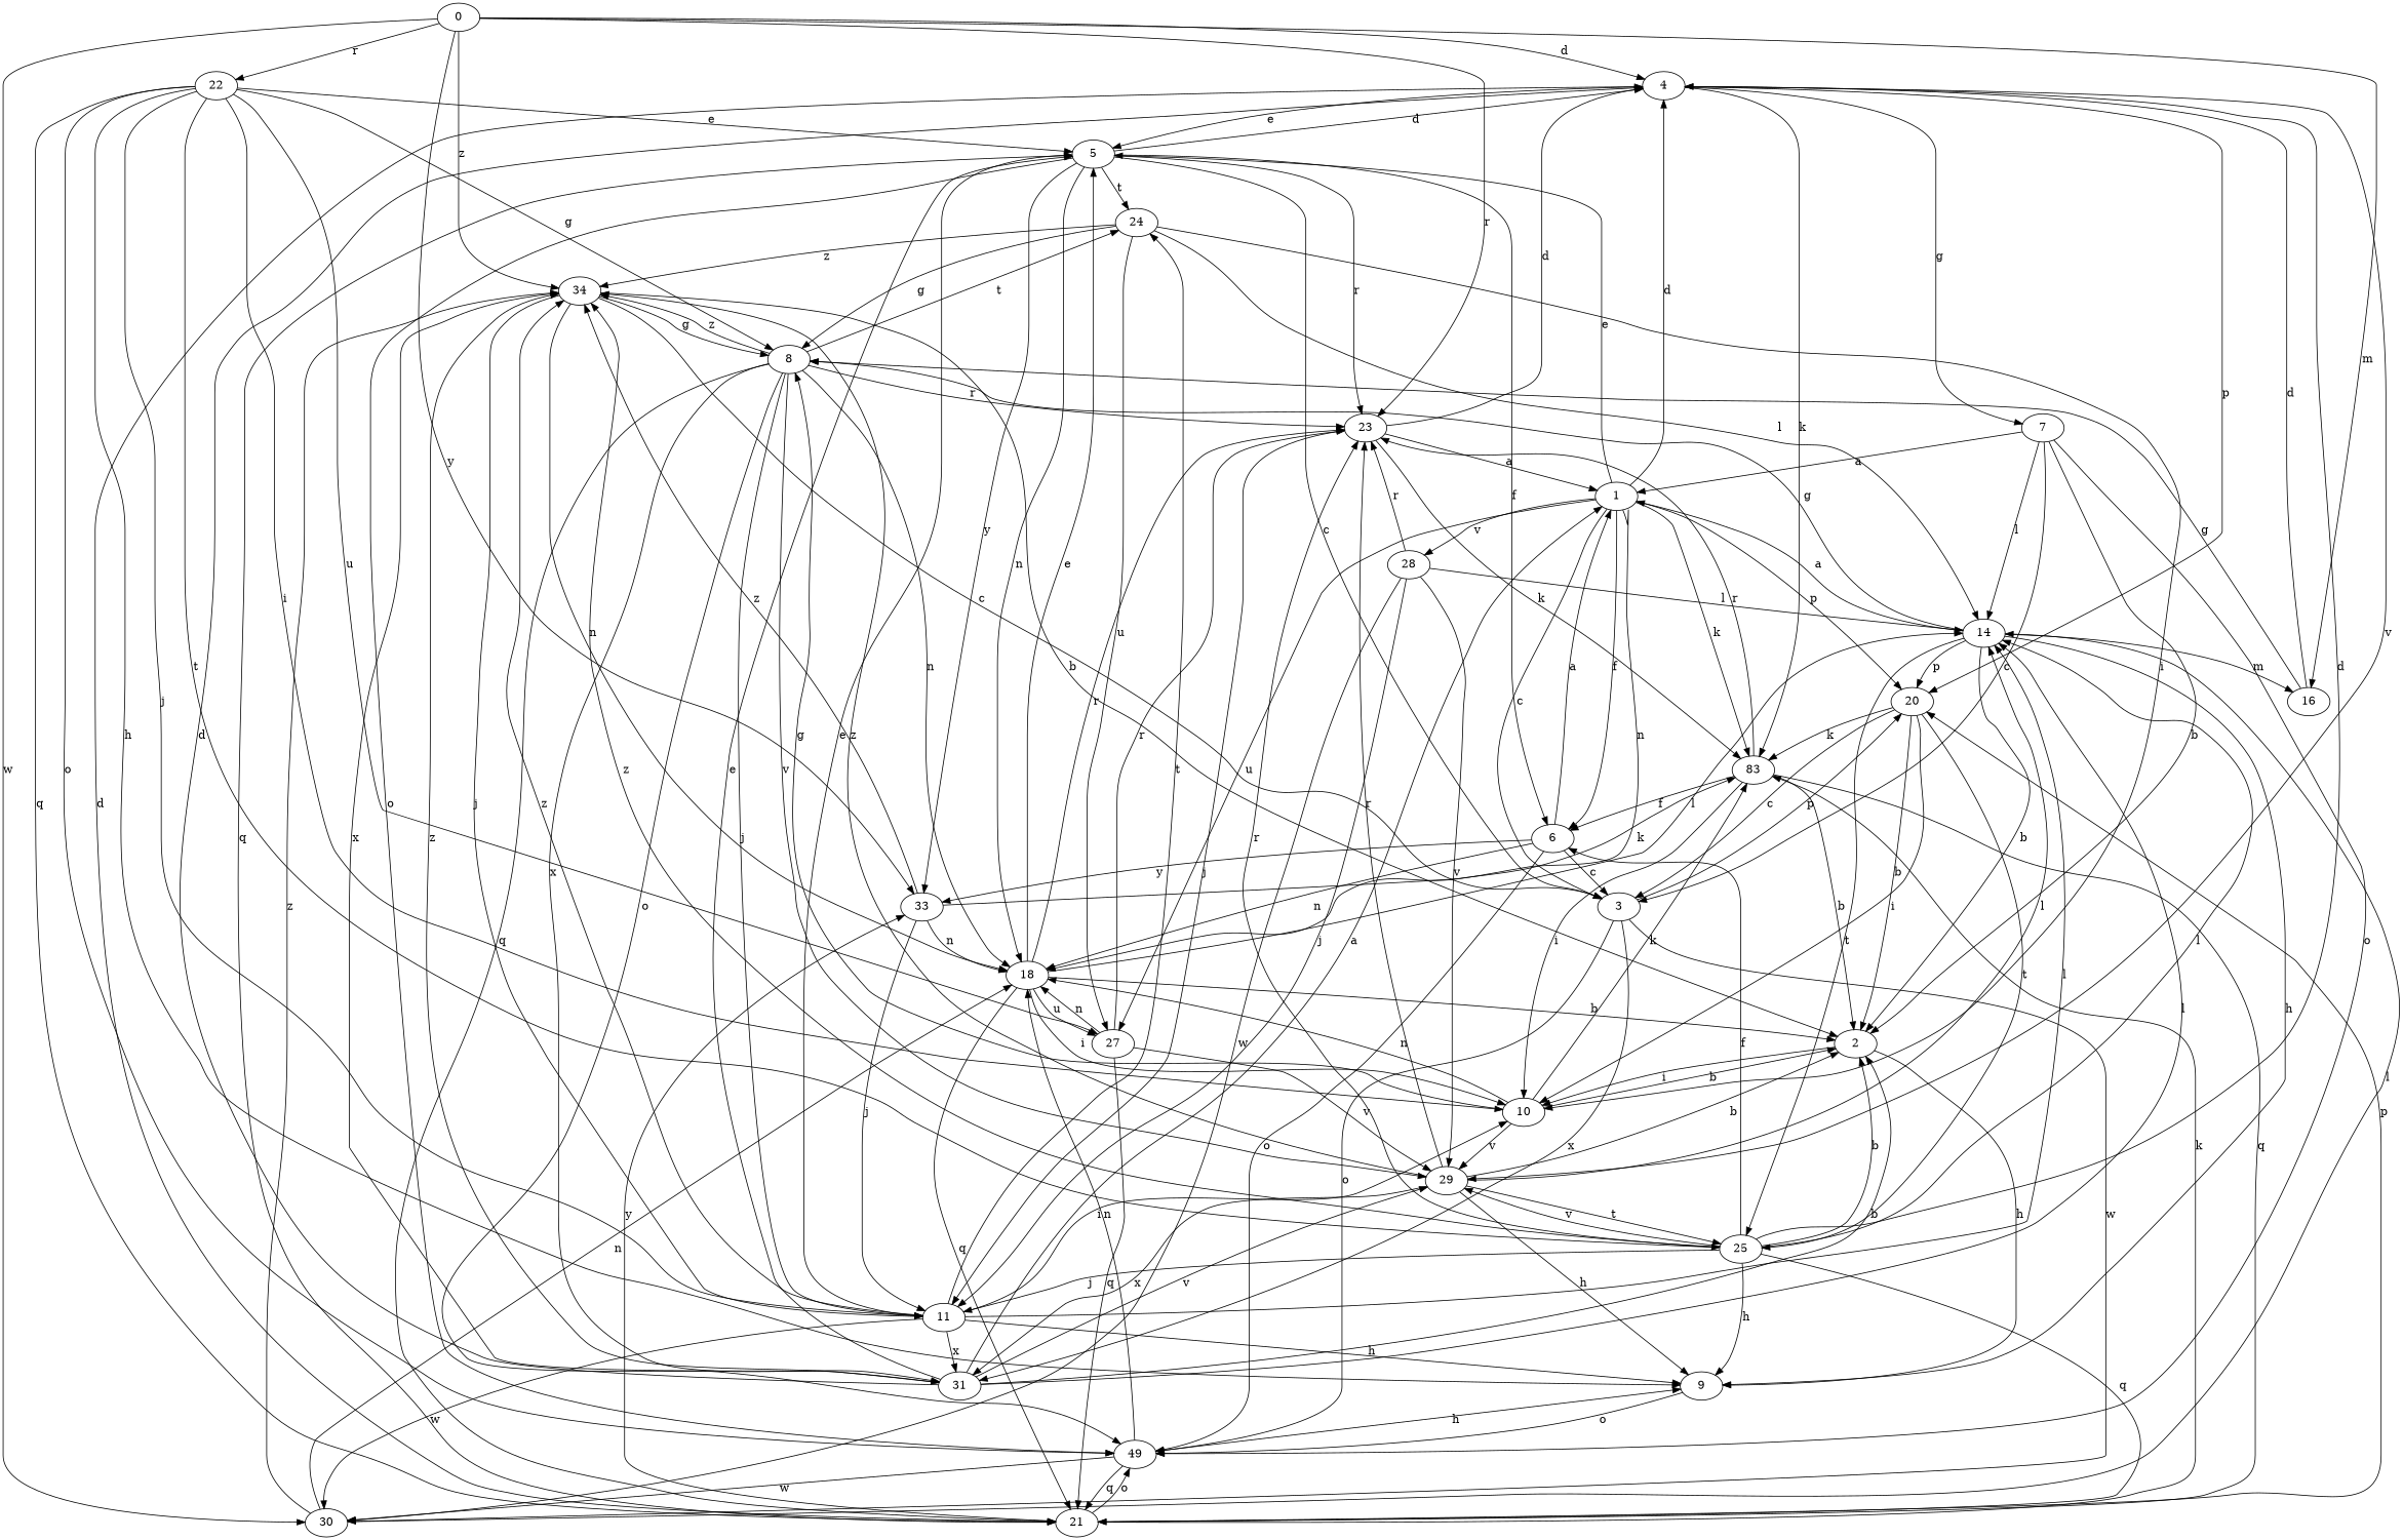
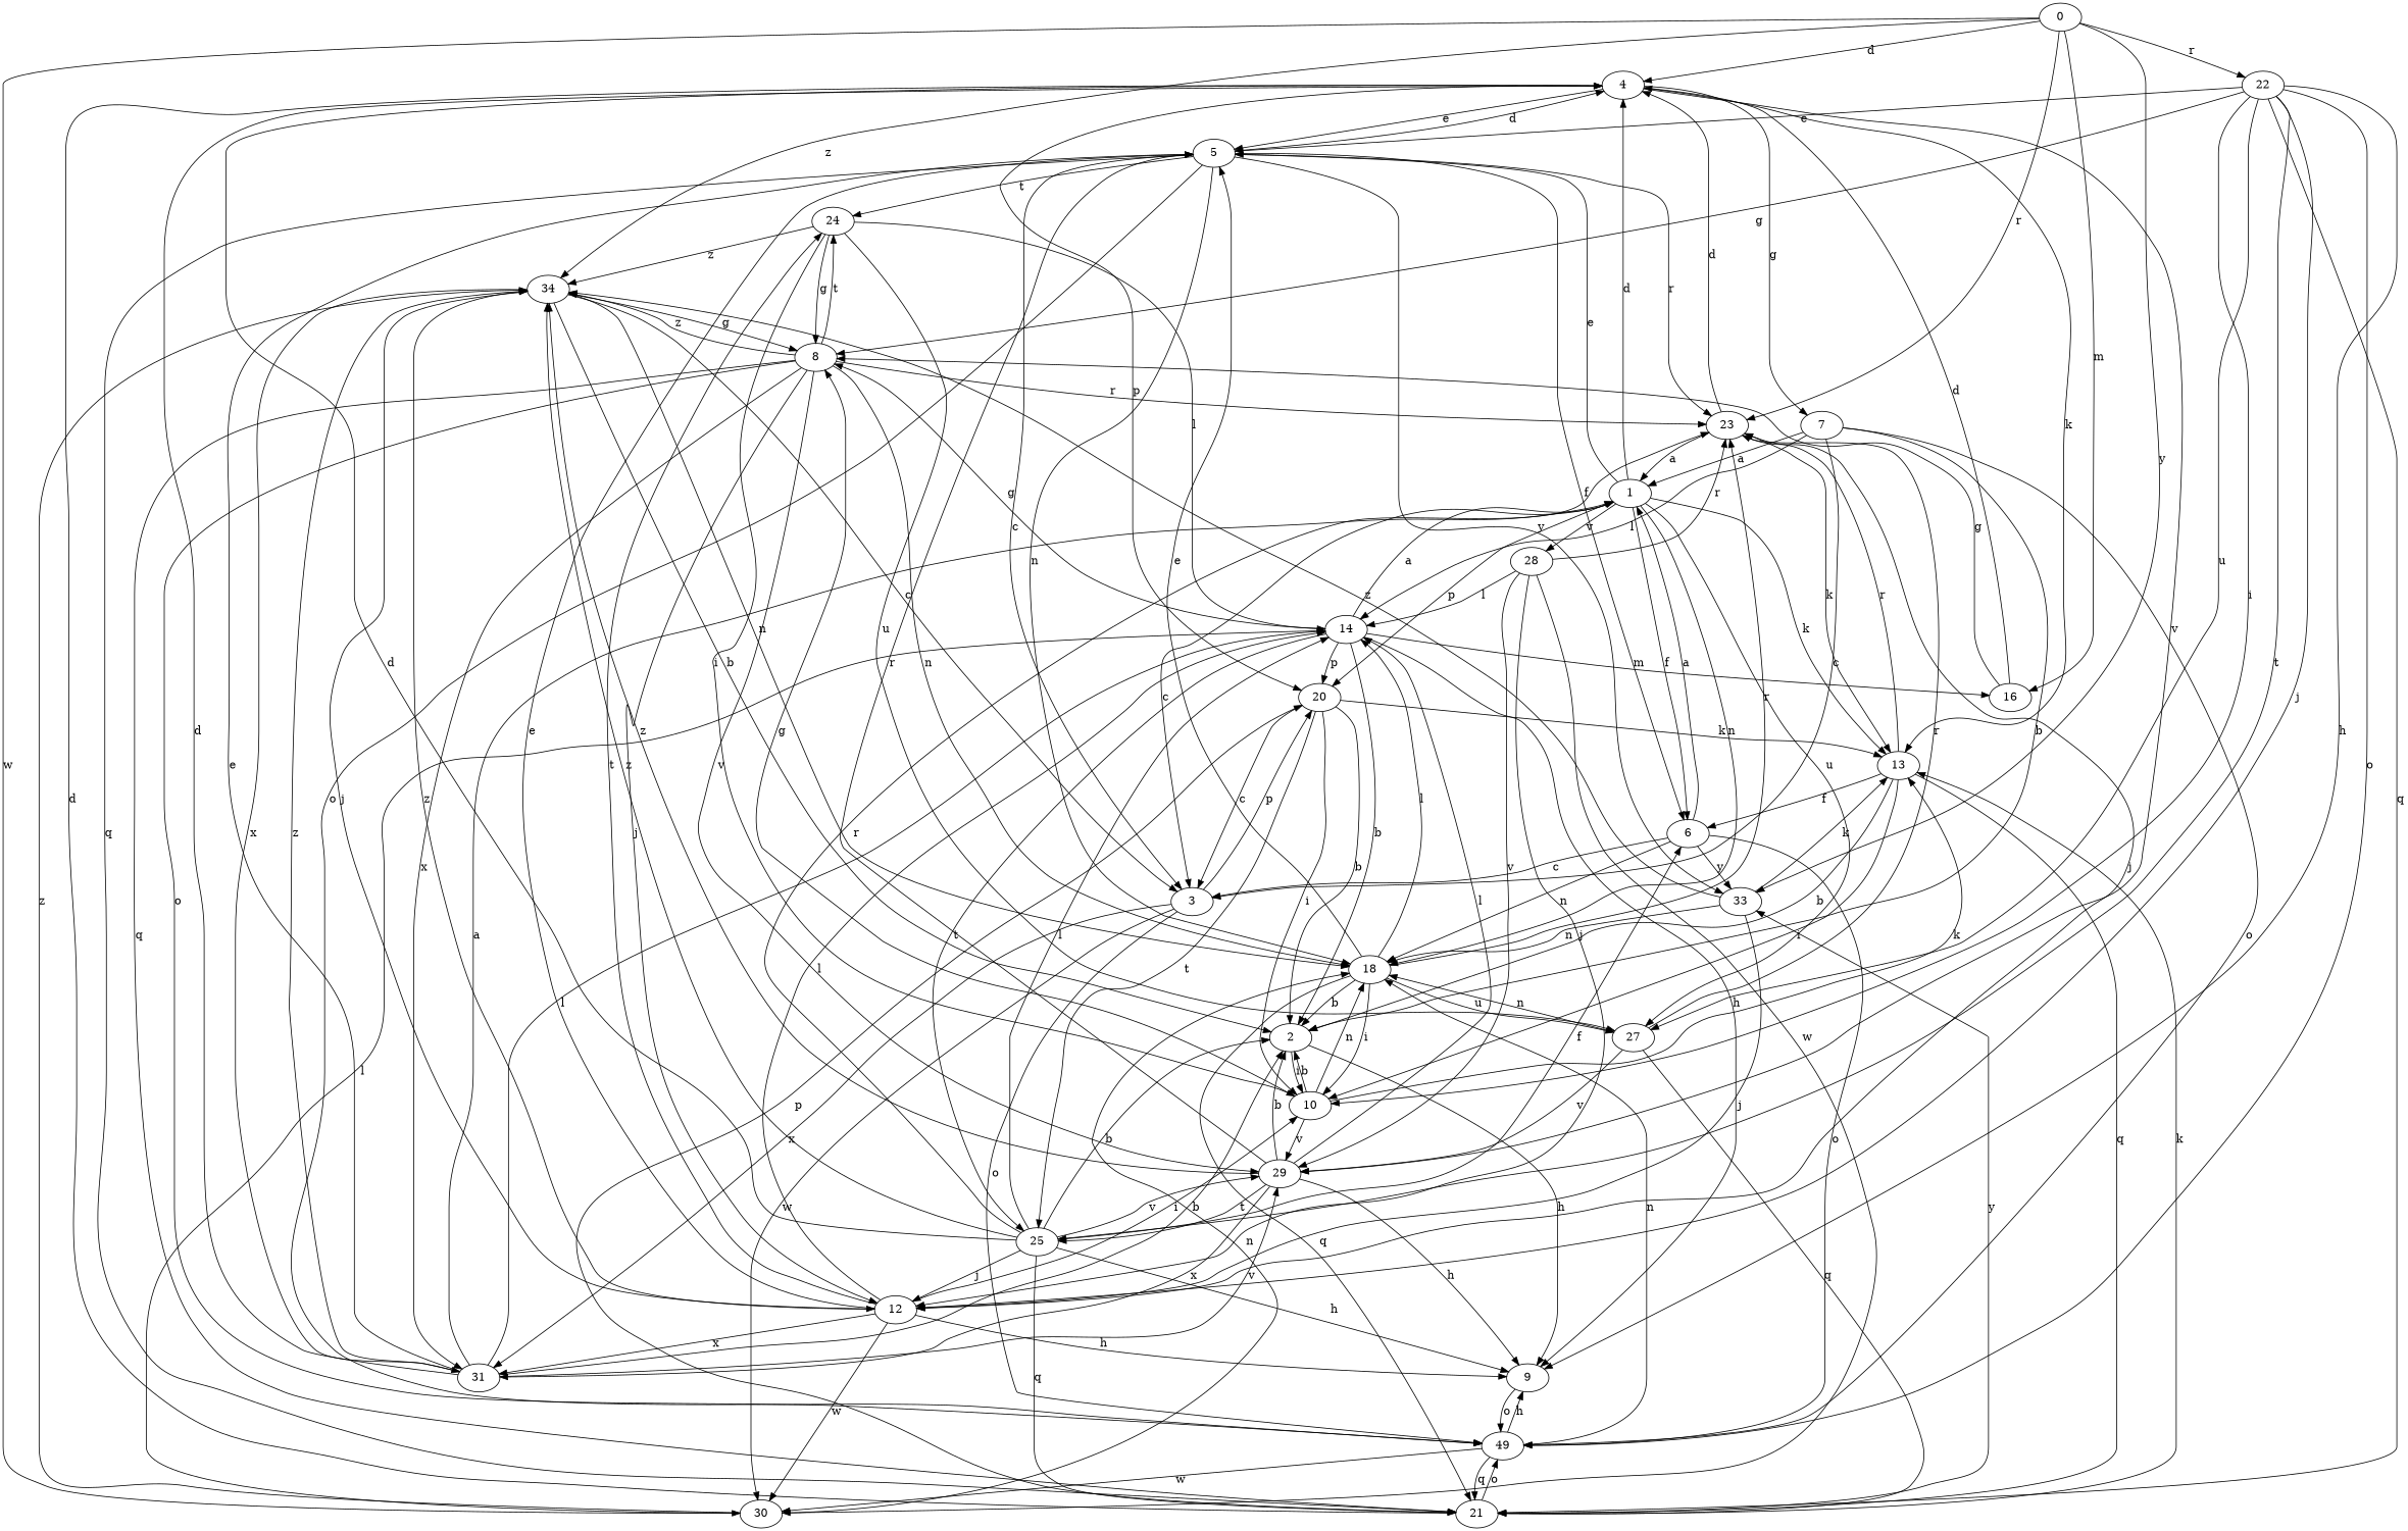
  strict digraph {
    0
    4
    16
    22
    23
    30
    33
    34
    5
-   13 [label=83]
+   13
    20
    7
    29
    8
    27
    9
    10
    n18 [label=49]
    21
-   11
+   11 [label=12]
    25
    1
    18
    14
    3
    2
    31
    6
    28
    24
    0 -> 4 [label=d]
    0 -> 16 [label=m]
    0 -> 22 [label=r]
    0 -> 23 [label=r]
    0 -> 30 [label=w]
    0 -> 33 [label=y]
    0 -> 34 [label=z]
    4 -> 5 [label=e]
    4 -> 13 [label=k]
    4 -> 20 [label=p]
    4 -> 7 [label=g]
    4 -> 29 [label=v]
    16 -> 4 [label=d]
    16 -> 8 [label=g]
    22 -> 5 [label=e]
    22 -> 8 [label=g]
    22 -> 27 [label=u]
    22 -> 9 [label=h]
    22 -> 10 [label=i]
    22 -> n18 [label=o]
    22 -> 21 [label=q]
    22 -> 11 [label=j]
    22 -> 25 [label=t]
    23 -> 4 [label=d]
    23 -> 13 [label=k]
    23 -> 11 [label=j]
    23 -> 1 [label=a]
    30 -> 34 [label=z]
    30 -> 18 [label=n]
    30 -> 14 [label=l]
    33 -> 34 [label=z]
    33 -> 13 [label=k]
    33 -> 11 [label=j]
    33 -> 18 [label=n]
    34 -> 8 [label=g]
    34 -> 11 [label=j]
    34 -> 18 [label=n]
    34 -> 3 [label=c]
    34 -> 2 [label=b]
    34 -> 31 [label=x]
    5 -> 4 [label=d]
    5 -> 23 [label=r]
    5 -> 33 [label=y]
    5 -> n18 [label=o]
    5 -> 21 [label=q]
    5 -> 18 [label=n]
    5 -> 3 [label=c]
    5 -> 6 [label=f]
    5 -> 24 [label=t]
    13 -> 23 [label=r]
    13 -> 10 [label=i]
    13 -> 21 [label=q]
    13 -> 2 [label=b]
    13 -> 6 [label=f]
    20 -> 13 [label=k]
    20 -> 10 [label=i]
    20 -> 25 [label=t]
    20 -> 3 [label=c]
    20 -> 2 [label=b]
    7 -> n18 [label=o]
    7 -> 1 [label=a]
    7 -> 14 [label=l]
    7 -> 3 [label=c]
    7 -> 2 [label=b]
-   29 -> 23 [label=r]
+   29 -> 5 [label=r]
    29 -> 34 [label=z]
    29 -> 9 [label=h]
    29 -> 25 [label=t]
    29 -> 14 [label=l]
    29 -> 2 [label=b]
    29 -> 31 [label=x]
    8 -> 23 [label=r]
    8 -> 34 [label=z]
    8 -> 29 [label=v]
    8 -> n18 [label=o]
    8 -> 21 [label=q]
    8 -> 11 [label=j]
    8 -> 18 [label=n]
    8 -> 31 [label=x]
    8 -> 24 [label=t]
    27 -> 23 [label=r]
    27 -> 29 [label=v]
    27 -> 21 [label=q]
    27 -> 18 [label=n]
    9 -> n18 [label=o]
    10 -> 13 [label=k]
    10 -> 29 [label=v]
    10 -> 8 [label=g]
    10 -> 18 [label=n]
    10 -> 2 [label=b]
    n18 -> 30 [label=w]
    n18 -> 9 [label=h]
    n18 -> 21 [label=q]
    n18 -> 18 [label=n]
    21 -> 4 [label=d]
    21 -> 33 [label=y]
    21 -> 13 [label=k]
    21 -> 20 [label=p]
    21 -> n18 [label=o]
    11 -> 30 [label=w]
    11 -> 34 [label=z]
    11 -> 5 [label=e]
    11 -> 9 [label=h]
    11 -> 10 [label=i]
    11 -> 14 [label=l]
    11 -> 31 [label=x]
    11 -> 24 [label=t]
    25 -> 4 [label=d]
    25 -> 23 [label=r]
    25 -> 34 [label=z]
    25 -> 29 [label=v]
    25 -> 9 [label=h]
    25 -> 21 [label=q]
    25 -> 11 [label=j]
    25 -> 14 [label=l]
    25 -> 2 [label=b]
    25 -> 6 [label=f]
    1 -> 4 [label=d]
    1 -> 5 [label=e]
    1 -> 13 [label=k]
    1 -> 20 [label=p]
    1 -> 27 [label=u]
    1 -> 18 [label=n]
    1 -> 3 [label=c]
    1 -> 6 [label=f]
    1 -> 28 [label=v]
    18 -> 23 [label=r]
    18 -> 5 [label=e]
    18 -> 27 [label=u]
    18 -> 10 [label=i]
    18 -> 21 [label=q]
    18 -> 14 [label=l]
    18 -> 2 [label=b]
    14 -> 16 [label=m]
    14 -> 20 [label=p]
    14 -> 8 [label=g]
    14 -> 9 [label=h]
    14 -> 25 [label=t]
    14 -> 1 [label=a]
    14 -> 2 [label=b]
    3 -> 30 [label=w]
    3 -> 20 [label=p]
    3 -> n18 [label=o]
    3 -> 31 [label=x]
    2 -> 9 [label=h]
    2 -> 10 [label=i]
    31 -> 4 [label=d]
    31 -> 34 [label=z]
    31 -> 5 [label=e]
    31 -> 29 [label=v]
    31 -> 1 [label=a]
    31 -> 14 [label=l]
    31 -> 2 [label=b]
    6 -> 33 [label=y]
    6 -> n18 [label=o]
    6 -> 1 [label=a]
    6 -> 18 [label=n]
    6 -> 3 [label=c]
    28 -> 23 [label=r]
    28 -> 30 [label=w]
    28 -> 29 [label=v]
    28 -> 11 [label=j]
    28 -> 14 [label=l]
    24 -> 34 [label=z]
    24 -> 8 [label=g]
    24 -> 27 [label=u]
    24 -> 10 [label=i]
    24 -> 14 [label=l]
  }
